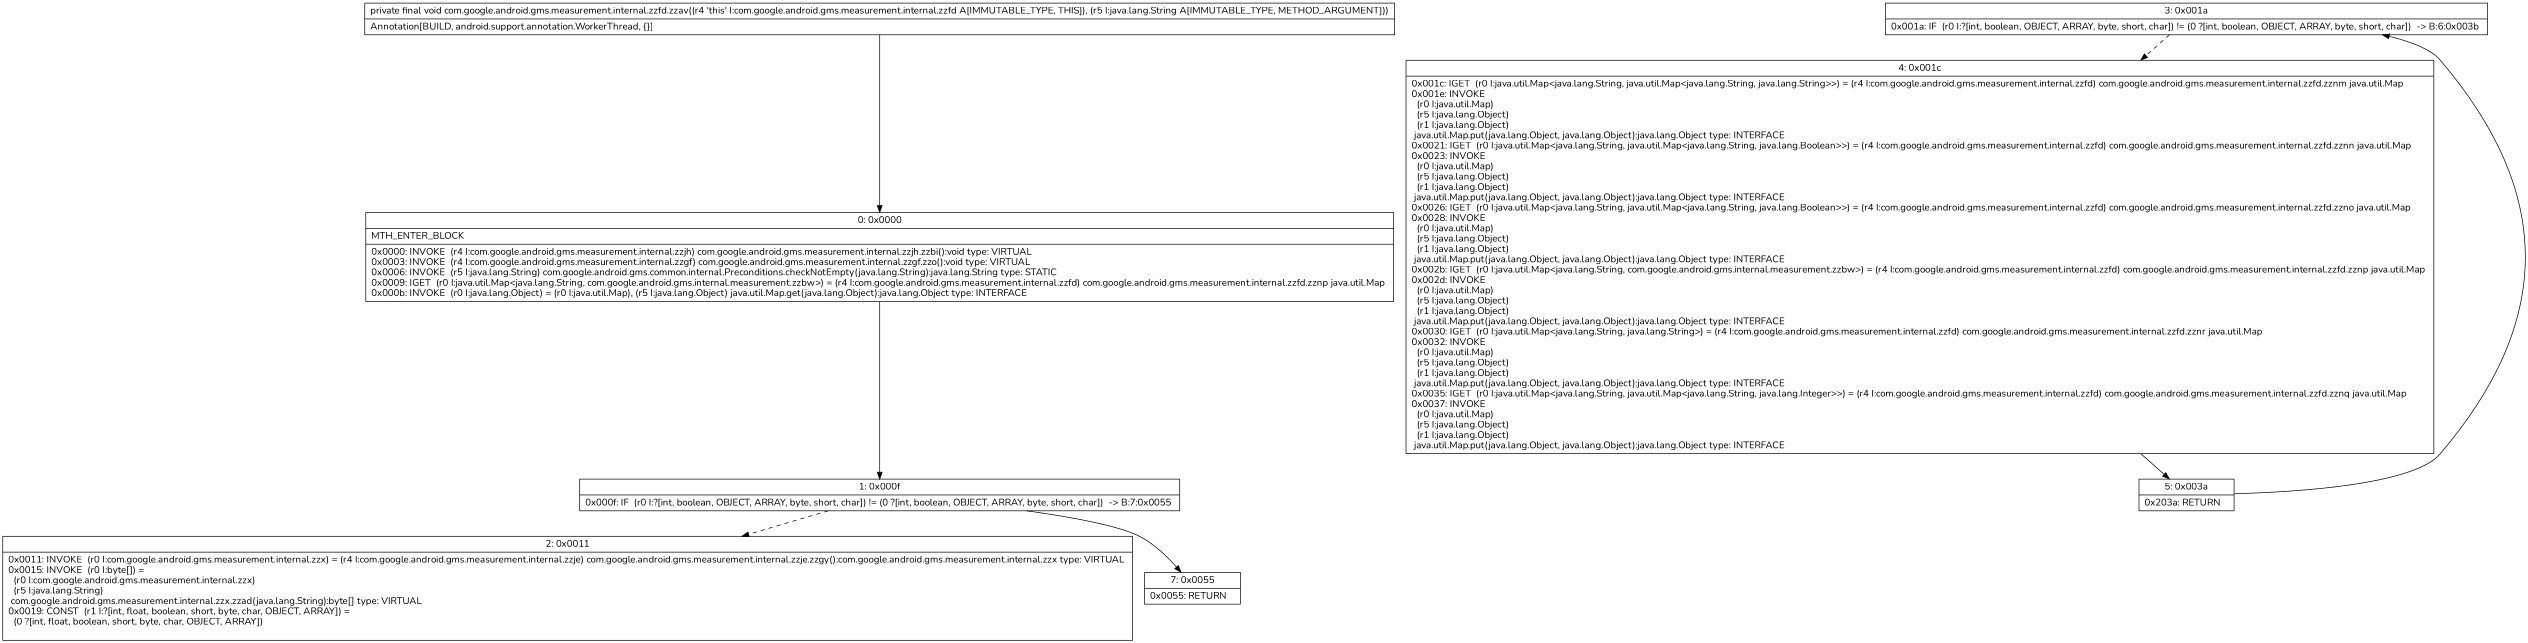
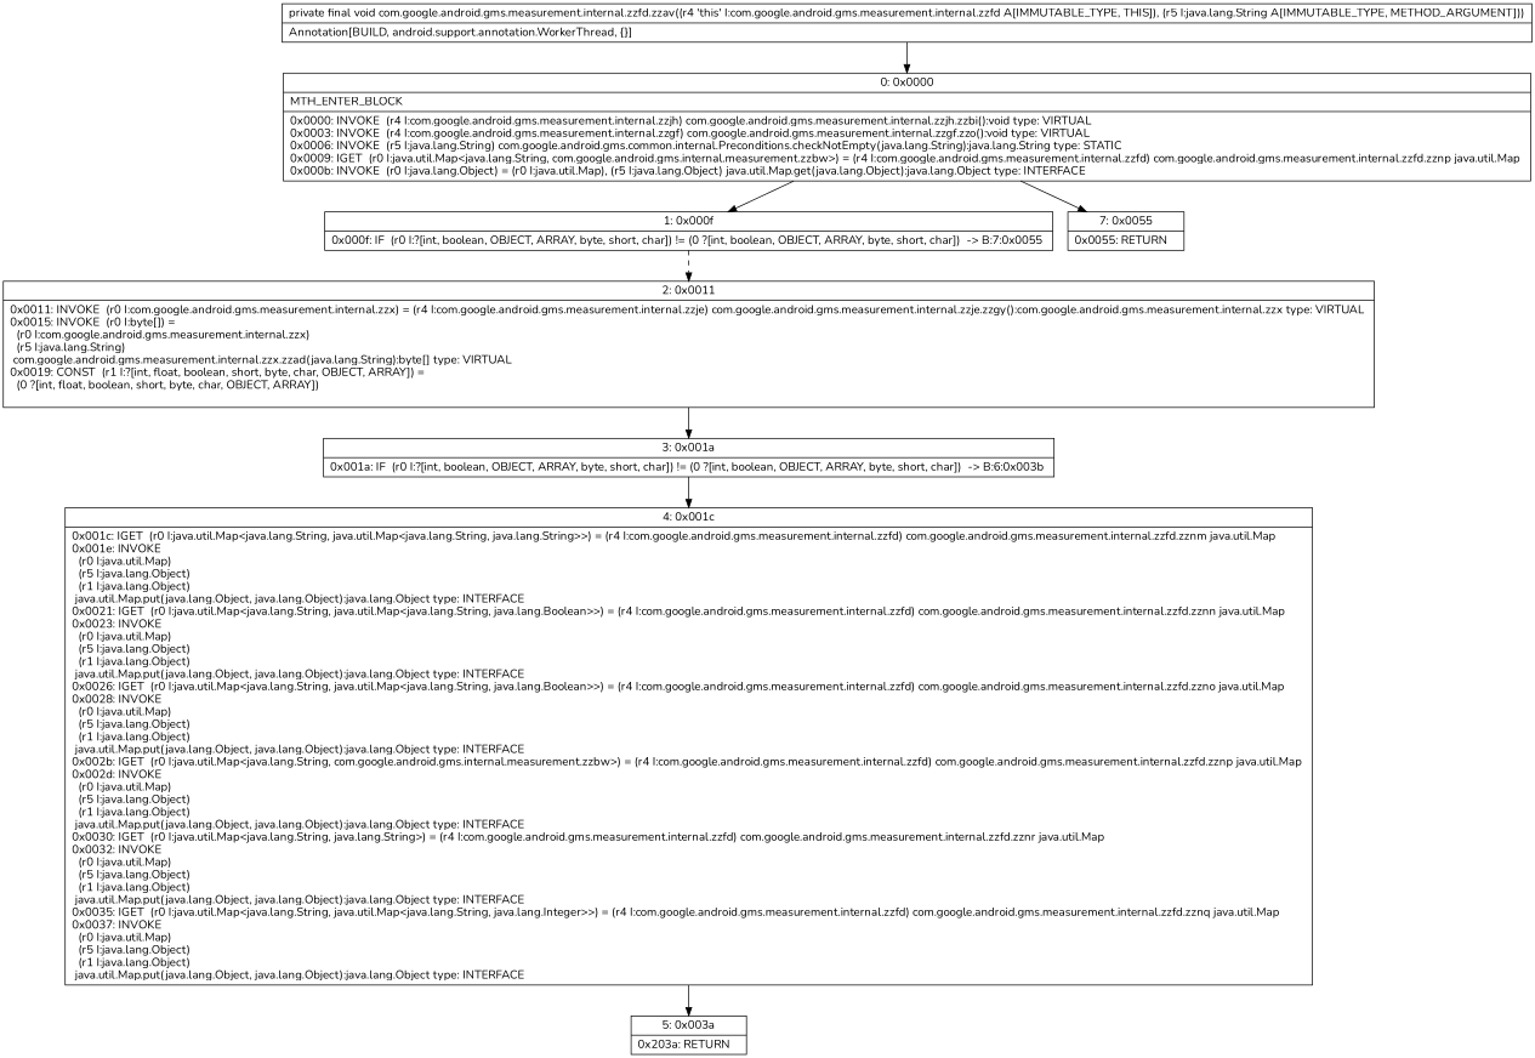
  digraph {
    fontname=Nunito
    node [fontname=Nunito shape=record]
    edge [fontname=Nunito]
    n1 [label="{0\:\ 0x0000|MTH_ENTER_BLOCK\l|0x0000: INVOKE  (r4 I:com.google.android.gms.measurement.internal.zzjh) com.google.android.gms.measurement.internal.zzjh.zzbi():void type: VIRTUAL \l0x0003: INVOKE  (r4 I:com.google.android.gms.measurement.internal.zzgf) com.google.android.gms.measurement.internal.zzgf.zzo():void type: VIRTUAL \l0x0006: INVOKE  (r5 I:java.lang.String) com.google.android.gms.common.internal.Preconditions.checkNotEmpty(java.lang.String):java.lang.String type: STATIC \l0x0009: IGET  (r0 I:java.util.Map\<java.lang.String, com.google.android.gms.internal.measurement.zzbw\>) = (r4 I:com.google.android.gms.measurement.internal.zzfd) com.google.android.gms.measurement.internal.zzfd.zznp java.util.Map \l0x000b: INVOKE  (r0 I:java.lang.Object) = (r0 I:java.util.Map), (r5 I:java.lang.Object) java.util.Map.get(java.lang.Object):java.lang.Object type: INTERFACE \l}"]
    n2 [label="{1\:\ 0x000f|0x000f: IF  (r0 I:?[int, boolean, OBJECT, ARRAY, byte, short, char]) != (0 ?[int, boolean, OBJECT, ARRAY, byte, short, char])  \-\> B:7:0x0055 \l}"]
    n3 [label="{2\:\ 0x0011|0x0011: INVOKE  (r0 I:com.google.android.gms.measurement.internal.zzx) = (r4 I:com.google.android.gms.measurement.internal.zzje) com.google.android.gms.measurement.internal.zzje.zzgy():com.google.android.gms.measurement.internal.zzx type: VIRTUAL \l0x0015: INVOKE  (r0 I:byte[]) = \l  (r0 I:com.google.android.gms.measurement.internal.zzx)\l  (r5 I:java.lang.String)\l com.google.android.gms.measurement.internal.zzx.zzad(java.lang.String):byte[] type: VIRTUAL \l0x0019: CONST  (r1 I:?[int, float, boolean, short, byte, char, OBJECT, ARRAY]) = \l  (0 ?[int, float, boolean, short, byte, char, OBJECT, ARRAY])\l \l}"]
    n4 [label="{7\:\ 0x0055|0x0055: RETURN   \l}"]
    n5 [label="{3\:\ 0x001a|0x001a: IF  (r0 I:?[int, boolean, OBJECT, ARRAY, byte, short, char]) != (0 ?[int, boolean, OBJECT, ARRAY, byte, short, char])  \-\> B:6:0x003b \l}"]
    n6 [label="{4\:\ 0x001c|0x001c: IGET  (r0 I:java.util.Map\<java.lang.String, java.util.Map\<java.lang.String, java.lang.String\>\>) = (r4 I:com.google.android.gms.measurement.internal.zzfd) com.google.android.gms.measurement.internal.zzfd.zznm java.util.Map \l0x001e: INVOKE  \l  (r0 I:java.util.Map)\l  (r5 I:java.lang.Object)\l  (r1 I:java.lang.Object)\l java.util.Map.put(java.lang.Object, java.lang.Object):java.lang.Object type: INTERFACE \l0x0021: IGET  (r0 I:java.util.Map\<java.lang.String, java.util.Map\<java.lang.String, java.lang.Boolean\>\>) = (r4 I:com.google.android.gms.measurement.internal.zzfd) com.google.android.gms.measurement.internal.zzfd.zznn java.util.Map \l0x0023: INVOKE  \l  (r0 I:java.util.Map)\l  (r5 I:java.lang.Object)\l  (r1 I:java.lang.Object)\l java.util.Map.put(java.lang.Object, java.lang.Object):java.lang.Object type: INTERFACE \l0x0026: IGET  (r0 I:java.util.Map\<java.lang.String, java.util.Map\<java.lang.String, java.lang.Boolean\>\>) = (r4 I:com.google.android.gms.measurement.internal.zzfd) com.google.android.gms.measurement.internal.zzfd.zzno java.util.Map \l0x0028: INVOKE  \l  (r0 I:java.util.Map)\l  (r5 I:java.lang.Object)\l  (r1 I:java.lang.Object)\l java.util.Map.put(java.lang.Object, java.lang.Object):java.lang.Object type: INTERFACE \l0x002b: IGET  (r0 I:java.util.Map\<java.lang.String, com.google.android.gms.internal.measurement.zzbw\>) = (r4 I:com.google.android.gms.measurement.internal.zzfd) com.google.android.gms.measurement.internal.zzfd.zznp java.util.Map \l0x002d: INVOKE  \l  (r0 I:java.util.Map)\l  (r5 I:java.lang.Object)\l  (r1 I:java.lang.Object)\l java.util.Map.put(java.lang.Object, java.lang.Object):java.lang.Object type: INTERFACE \l0x0030: IGET  (r0 I:java.util.Map\<java.lang.String, java.lang.String\>) = (r4 I:com.google.android.gms.measurement.internal.zzfd) com.google.android.gms.measurement.internal.zzfd.zznr java.util.Map \l0x0032: INVOKE  \l  (r0 I:java.util.Map)\l  (r5 I:java.lang.Object)\l  (r1 I:java.lang.Object)\l java.util.Map.put(java.lang.Object, java.lang.Object):java.lang.Object type: INTERFACE \l0x0035: IGET  (r0 I:java.util.Map\<java.lang.String, java.util.Map\<java.lang.String, java.lang.Integer\>\>) = (r4 I:com.google.android.gms.measurement.internal.zzfd) com.google.android.gms.measurement.internal.zzfd.zznq java.util.Map \l0x0037: INVOKE  \l  (r0 I:java.util.Map)\l  (r5 I:java.lang.Object)\l  (r1 I:java.lang.Object)\l java.util.Map.put(java.lang.Object, java.lang.Object):java.lang.Object type: INTERFACE \l}"]
    n7 [label="{5\:\ 0x003a|0x203a: RETURN   \l}"]
    n8 [label="{private final void com.google.android.gms.measurement.internal.zzfd.zzav((r4 'this' I:com.google.android.gms.measurement.internal.zzfd A[IMMUTABLE_TYPE, THIS]), (r5 I:java.lang.String A[IMMUTABLE_TYPE, METHOD_ARGUMENT]))  | Annotation[BUILD, android.support.annotation.WorkerThread, \{\}]\l}"]
    n1 -> n2
    n2 -> n3 [style=dashed]
-   n2 -> n4
-   n7 -> n5
-   n5 -> n6 [style=dashed]
+   n1 -> n4
+   n3 -> n5
+   n5 -> n6 [style=solid]
    n6 -> n7
    n8 -> n1
  }
